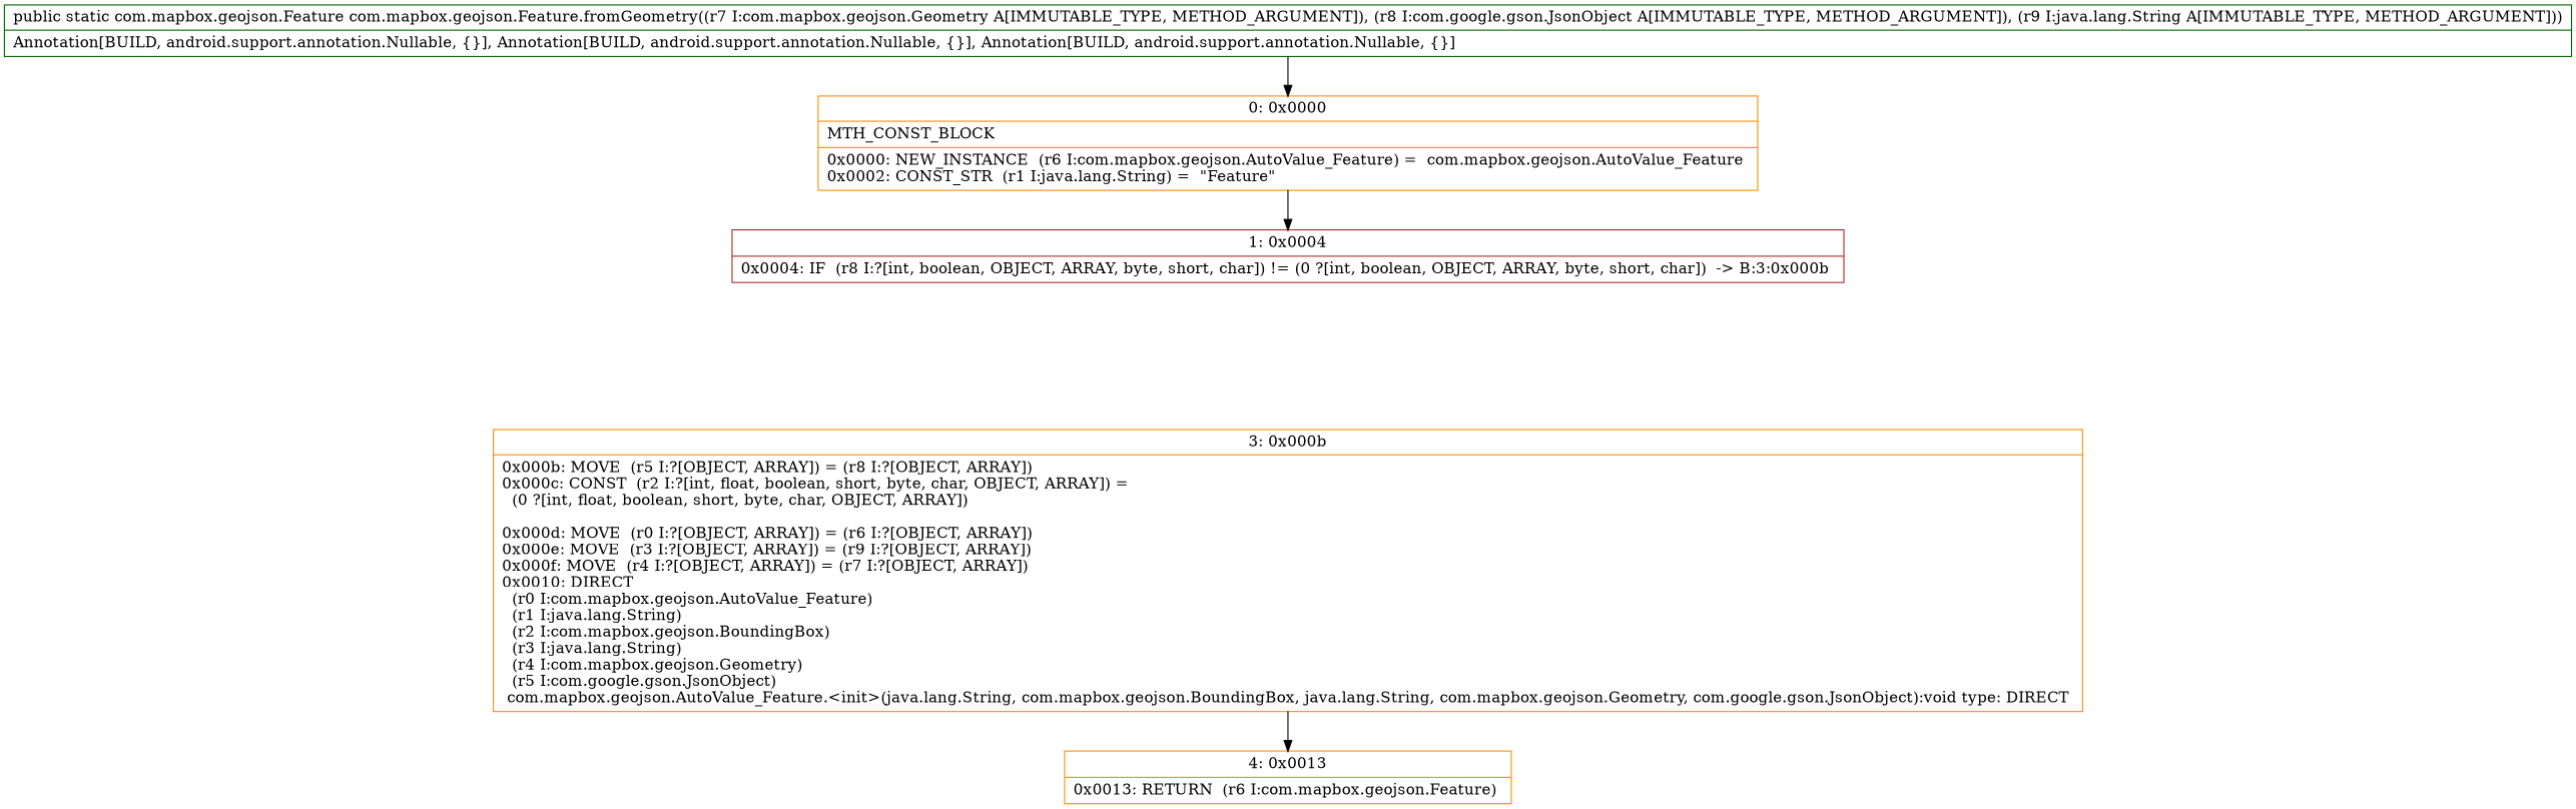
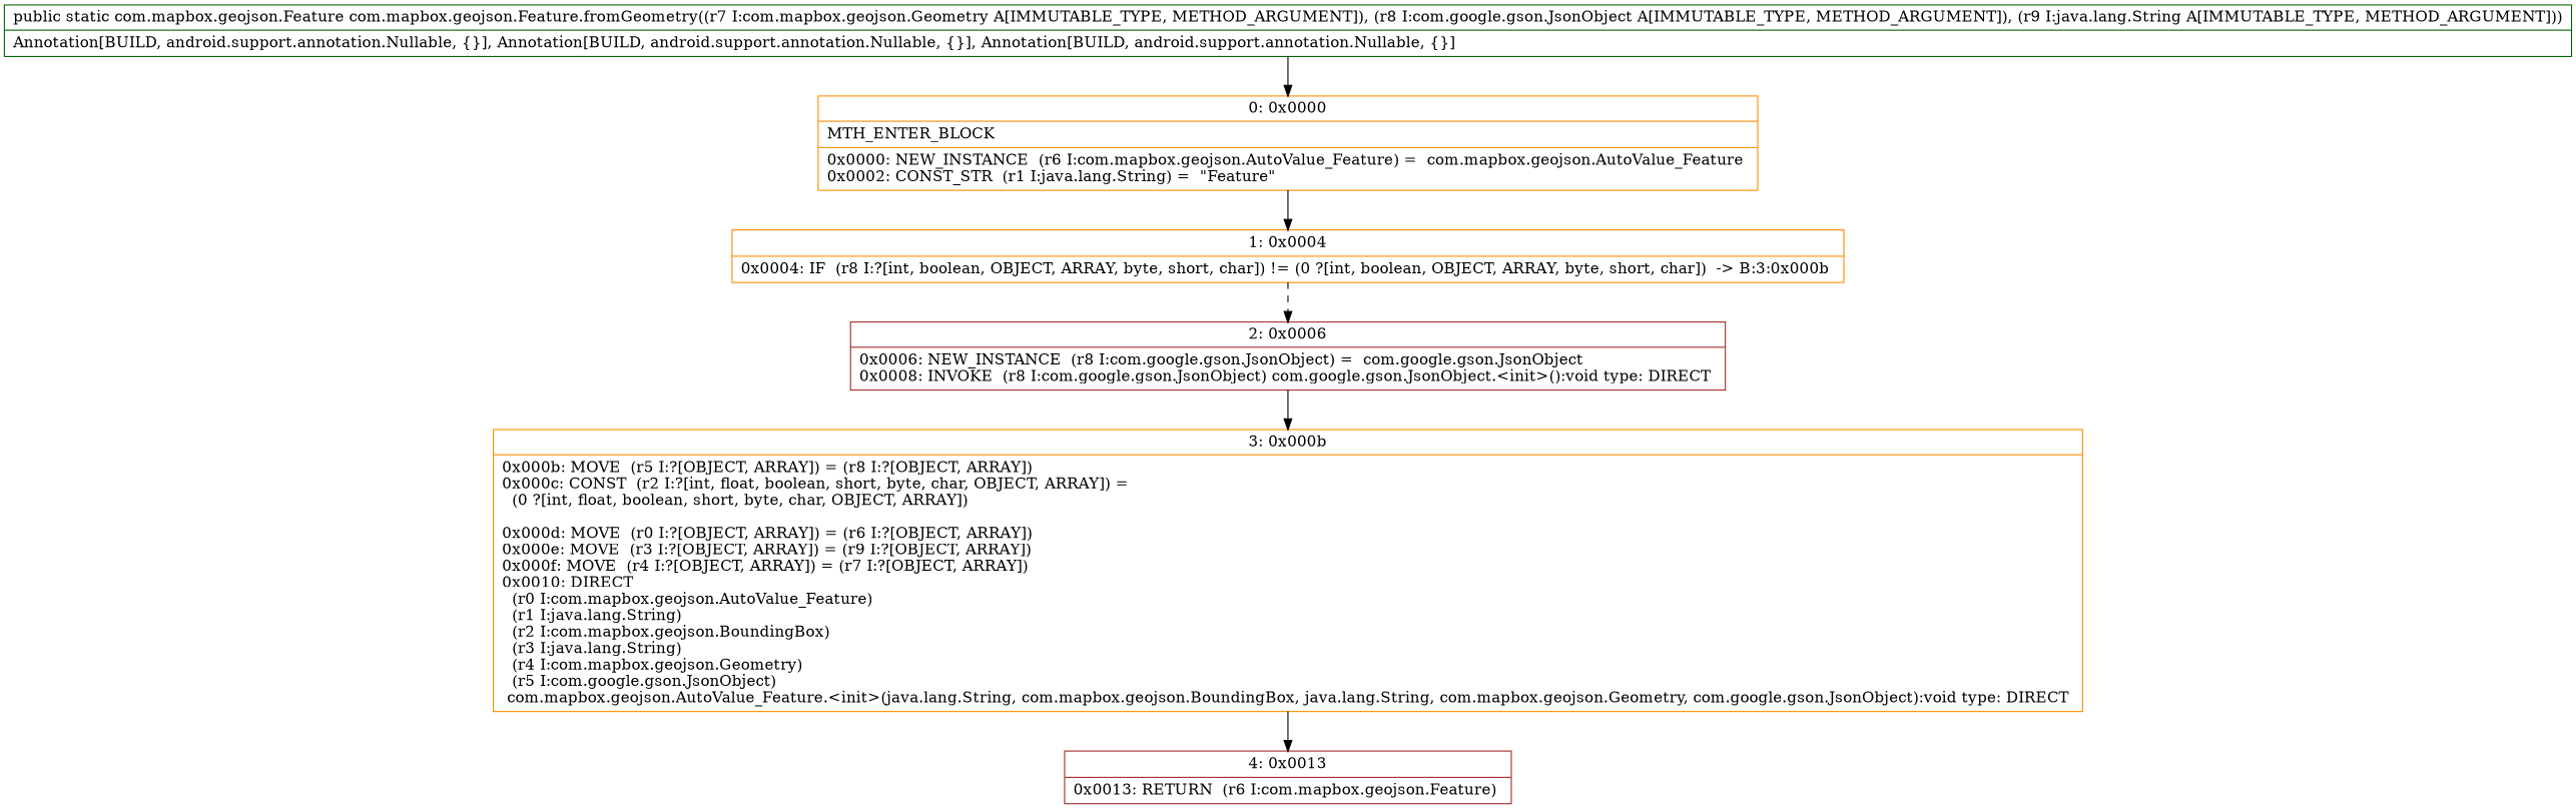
  digraph {
    node [color=brown shape=record]
-   n1 [color=darkorange label="{0\:\ 0x0000|MTH_CONST_BLOCK\l|0x0000: NEW_INSTANCE  (r6 I:com.mapbox.geojson.AutoValue_Feature) =  com.mapbox.geojson.AutoValue_Feature \l0x0002: CONST_STR  (r1 I:java.lang.String) =  \"Feature\" \l}"]
-   n2 [label="{1\:\ 0x0004|0x0004: IF  (r8 I:?[int, boolean, OBJECT, ARRAY, byte, short, char]) != (0 ?[int, boolean, OBJECT, ARRAY, byte, short, char])  \-\> B:3:0x000b \l}"]
+   n1 [color=darkorange label="{0\:\ 0x0000|MTH_ENTER_BLOCK\l|0x0000: NEW_INSTANCE  (r6 I:com.mapbox.geojson.AutoValue_Feature) =  com.mapbox.geojson.AutoValue_Feature \l0x0002: CONST_STR  (r1 I:java.lang.String) =  \"Feature\" \l}"]
+   n2 [color=darkorange label="{1\:\ 0x0004|0x0004: IF  (r8 I:?[int, boolean, OBJECT, ARRAY, byte, short, char]) != (0 ?[int, boolean, OBJECT, ARRAY, byte, short, char])  \-\> B:3:0x000b \l}"]
+   n3 [label="{2\:\ 0x0006|0x0006: NEW_INSTANCE  (r8 I:com.google.gson.JsonObject) =  com.google.gson.JsonObject \l0x0008: INVOKE  (r8 I:com.google.gson.JsonObject) com.google.gson.JsonObject.\<init\>():void type: DIRECT \l}"]
    n4 [color=darkorange label="{3\:\ 0x000b|0x000b: MOVE  (r5 I:?[OBJECT, ARRAY]) = (r8 I:?[OBJECT, ARRAY]) \l0x000c: CONST  (r2 I:?[int, float, boolean, short, byte, char, OBJECT, ARRAY]) = \l  (0 ?[int, float, boolean, short, byte, char, OBJECT, ARRAY])\l \l0x000d: MOVE  (r0 I:?[OBJECT, ARRAY]) = (r6 I:?[OBJECT, ARRAY]) \l0x000e: MOVE  (r3 I:?[OBJECT, ARRAY]) = (r9 I:?[OBJECT, ARRAY]) \l0x000f: MOVE  (r4 I:?[OBJECT, ARRAY]) = (r7 I:?[OBJECT, ARRAY]) \l0x0010: DIRECT  \l  (r0 I:com.mapbox.geojson.AutoValue_Feature)\l  (r1 I:java.lang.String)\l  (r2 I:com.mapbox.geojson.BoundingBox)\l  (r3 I:java.lang.String)\l  (r4 I:com.mapbox.geojson.Geometry)\l  (r5 I:com.google.gson.JsonObject)\l com.mapbox.geojson.AutoValue_Feature.\<init\>(java.lang.String, com.mapbox.geojson.BoundingBox, java.lang.String, com.mapbox.geojson.Geometry, com.google.gson.JsonObject):void type: DIRECT \l}"]
-   n5 [color=darkorange label="{4\:\ 0x0013|0x0013: RETURN  (r6 I:com.mapbox.geojson.Feature) \l}"]
+   n5 [label="{4\:\ 0x0013|0x0013: RETURN  (r6 I:com.mapbox.geojson.Feature) \l}"]
    n6 [color=darkgreen label="{public static com.mapbox.geojson.Feature com.mapbox.geojson.Feature.fromGeometry((r7 I:com.mapbox.geojson.Geometry A[IMMUTABLE_TYPE, METHOD_ARGUMENT]), (r8 I:com.google.gson.JsonObject A[IMMUTABLE_TYPE, METHOD_ARGUMENT]), (r9 I:java.lang.String A[IMMUTABLE_TYPE, METHOD_ARGUMENT]))  | Annotation[BUILD, android.support.annotation.Nullable, \{\}], Annotation[BUILD, android.support.annotation.Nullable, \{\}], Annotation[BUILD, android.support.annotation.Nullable, \{\}]\l}"]
    n1 -> n2
+   n2 -> n3 [style=dashed]
+   n3 -> n4
    n4 -> n5
    n6 -> n1
  }
